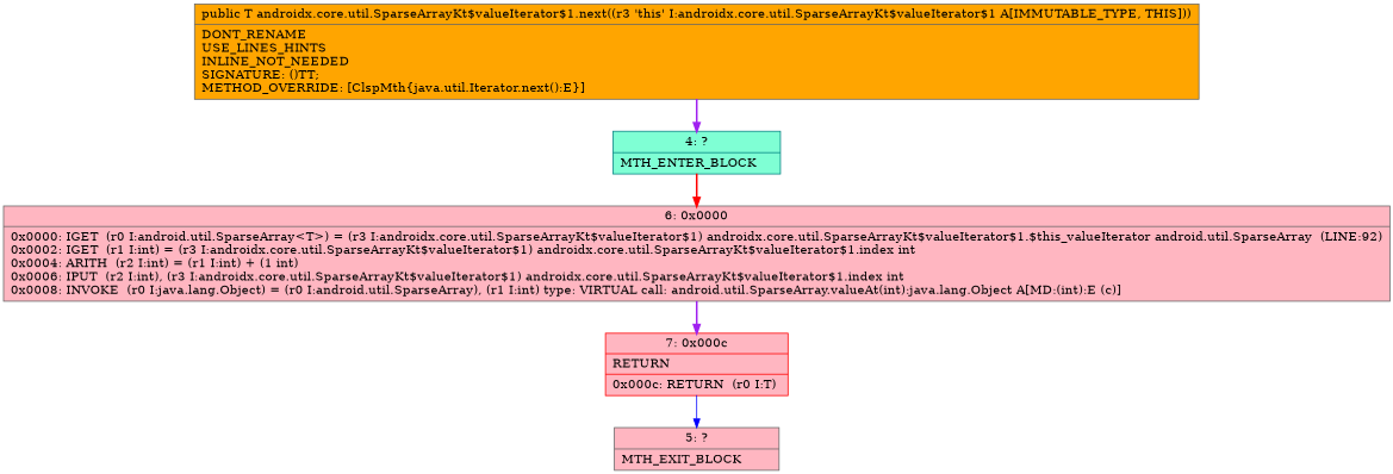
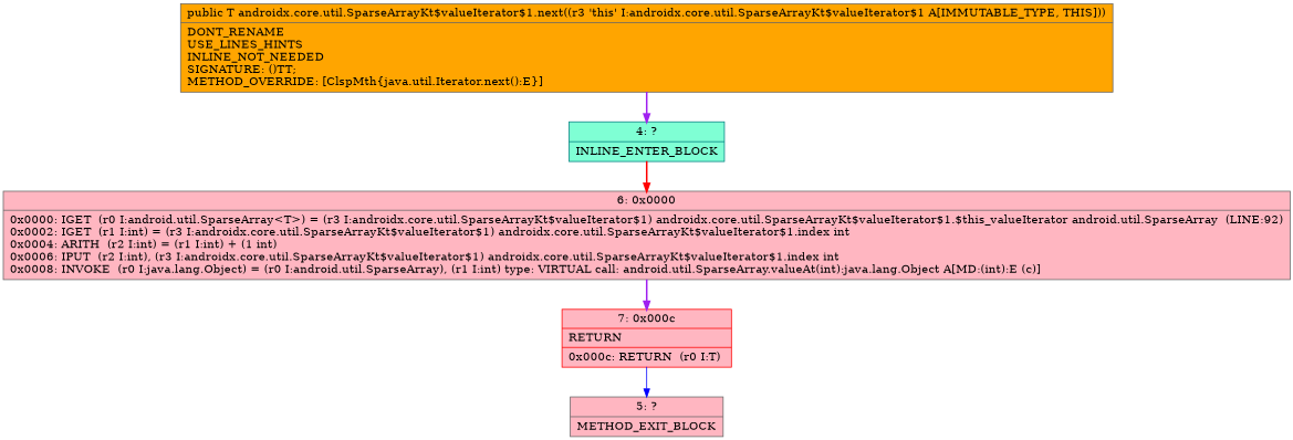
  digraph {
    node [color=gray40 fillcolor=lightpink shape=record style=filled]
    edge [color=purple style=bold]
-   n1 [color=teal fillcolor=aquamarine label="{4\:\ ?|MTH_ENTER_BLOCK\l}"]
+   n1 [color=teal fillcolor=aquamarine label="{4\:\ ?|INLINE_ENTER_BLOCK\l}"]
    n2 [label="{6\:\ 0x0000|0x0000: IGET  (r0 I:android.util.SparseArray\<T\>) = (r3 I:androidx.core.util.SparseArrayKt$valueIterator$1) androidx.core.util.SparseArrayKt$valueIterator$1.$this_valueIterator android.util.SparseArray  (LINE:92)\l0x0002: IGET  (r1 I:int) = (r3 I:androidx.core.util.SparseArrayKt$valueIterator$1) androidx.core.util.SparseArrayKt$valueIterator$1.index int \l0x0004: ARITH  (r2 I:int) = (r1 I:int) + (1 int) \l0x0006: IPUT  (r2 I:int), (r3 I:androidx.core.util.SparseArrayKt$valueIterator$1) androidx.core.util.SparseArrayKt$valueIterator$1.index int \l0x0008: INVOKE  (r0 I:java.lang.Object) = (r0 I:android.util.SparseArray), (r1 I:int) type: VIRTUAL call: android.util.SparseArray.valueAt(int):java.lang.Object A[MD:(int):E (c)]\l}"]
    n3 [color=red label="{7\:\ 0x000c|RETURN\l|0x000c: RETURN  (r0 I:T) \l}"]
-   n4 [label="{5\:\ ?|MTH_EXIT_BLOCK\l}"]
+   n4 [label="{5\:\ ?|METHOD_EXIT_BLOCK\l}"]
    n5 [fillcolor=orange label="{public T androidx.core.util.SparseArrayKt$valueIterator$1.next((r3 'this' I:androidx.core.util.SparseArrayKt$valueIterator$1 A[IMMUTABLE_TYPE, THIS]))  | DONT_RENAME\lUSE_LINES_HINTS\lINLINE_NOT_NEEDED\lSIGNATURE: ()TT;\lMETHOD_OVERRIDE: [ClspMth\{java.util.Iterator.next():E\}]\l}"]
    n1 -> n2 [color=red]
    n2 -> n3
    n3 -> n4 [color=blue style=solid]
    n5 -> n1
  }
